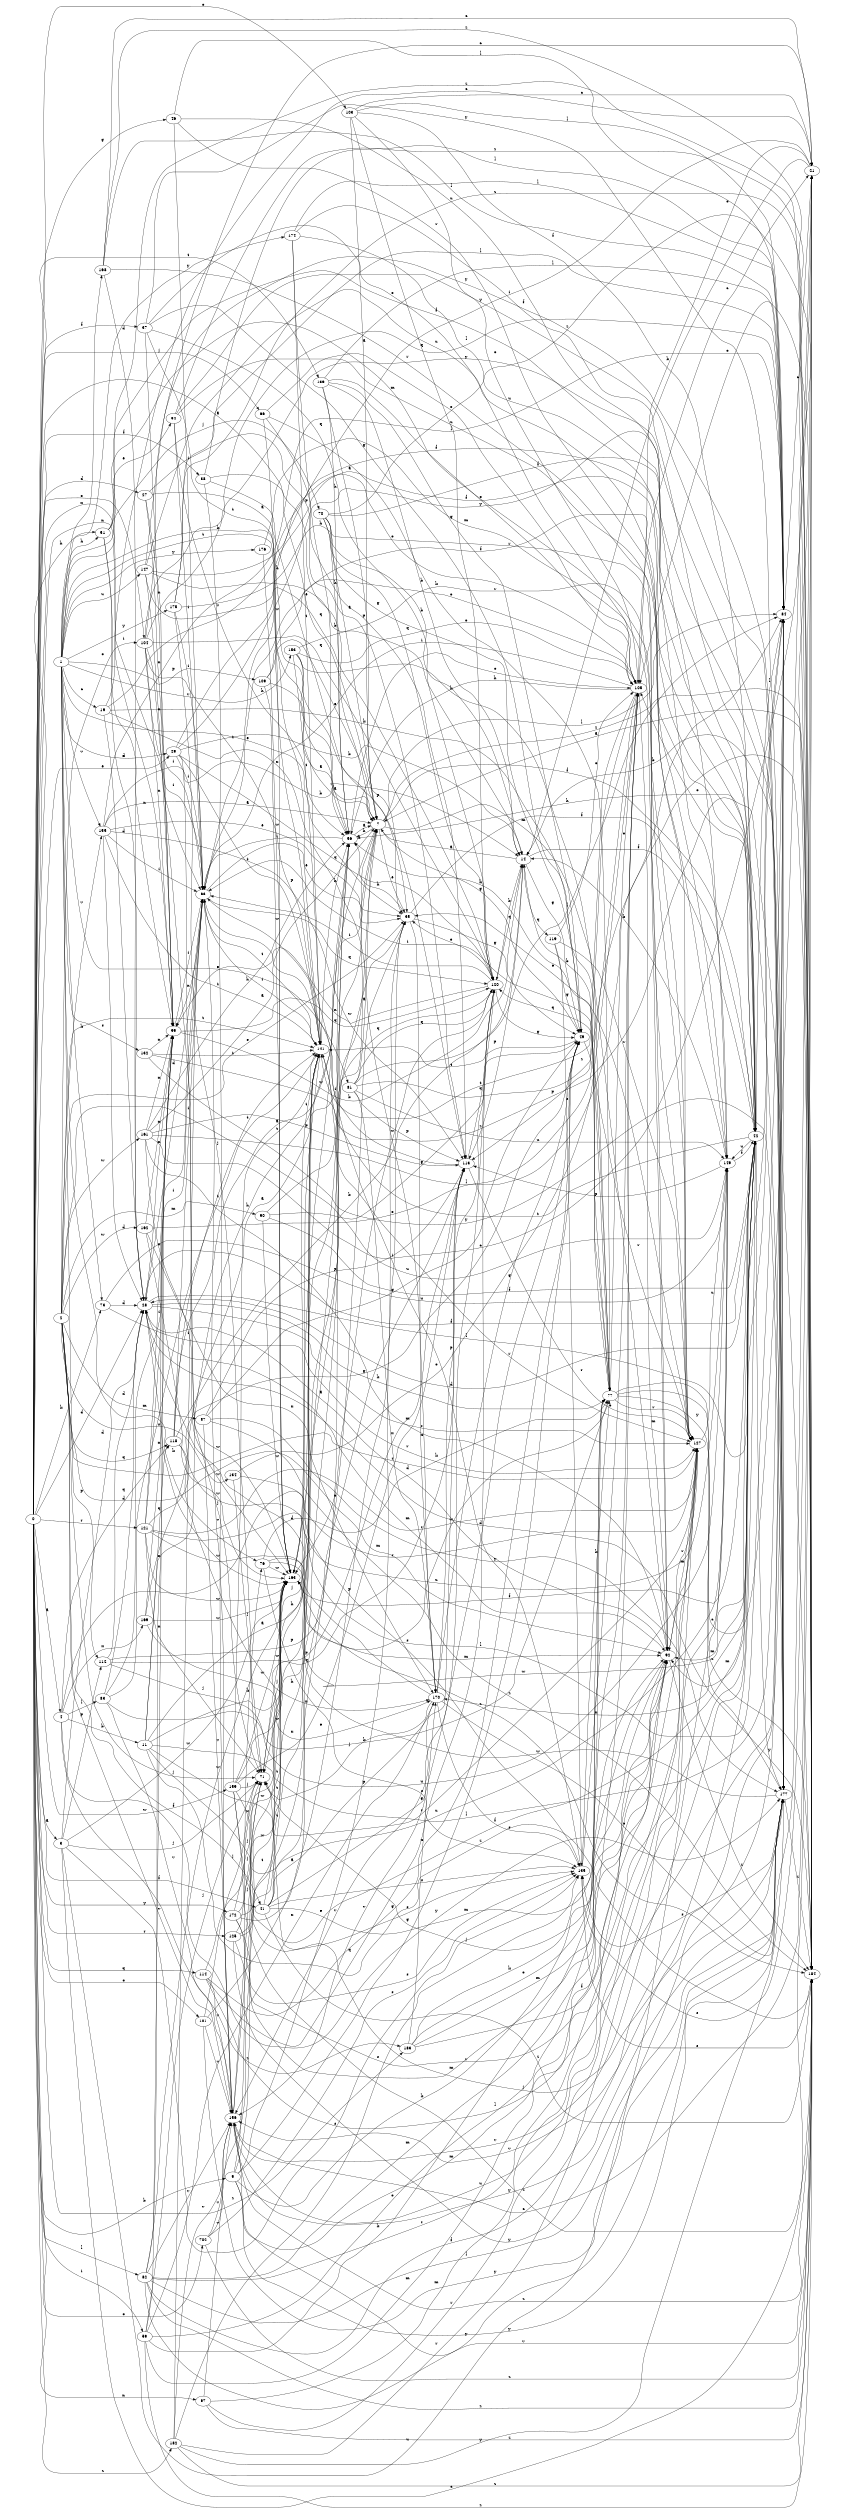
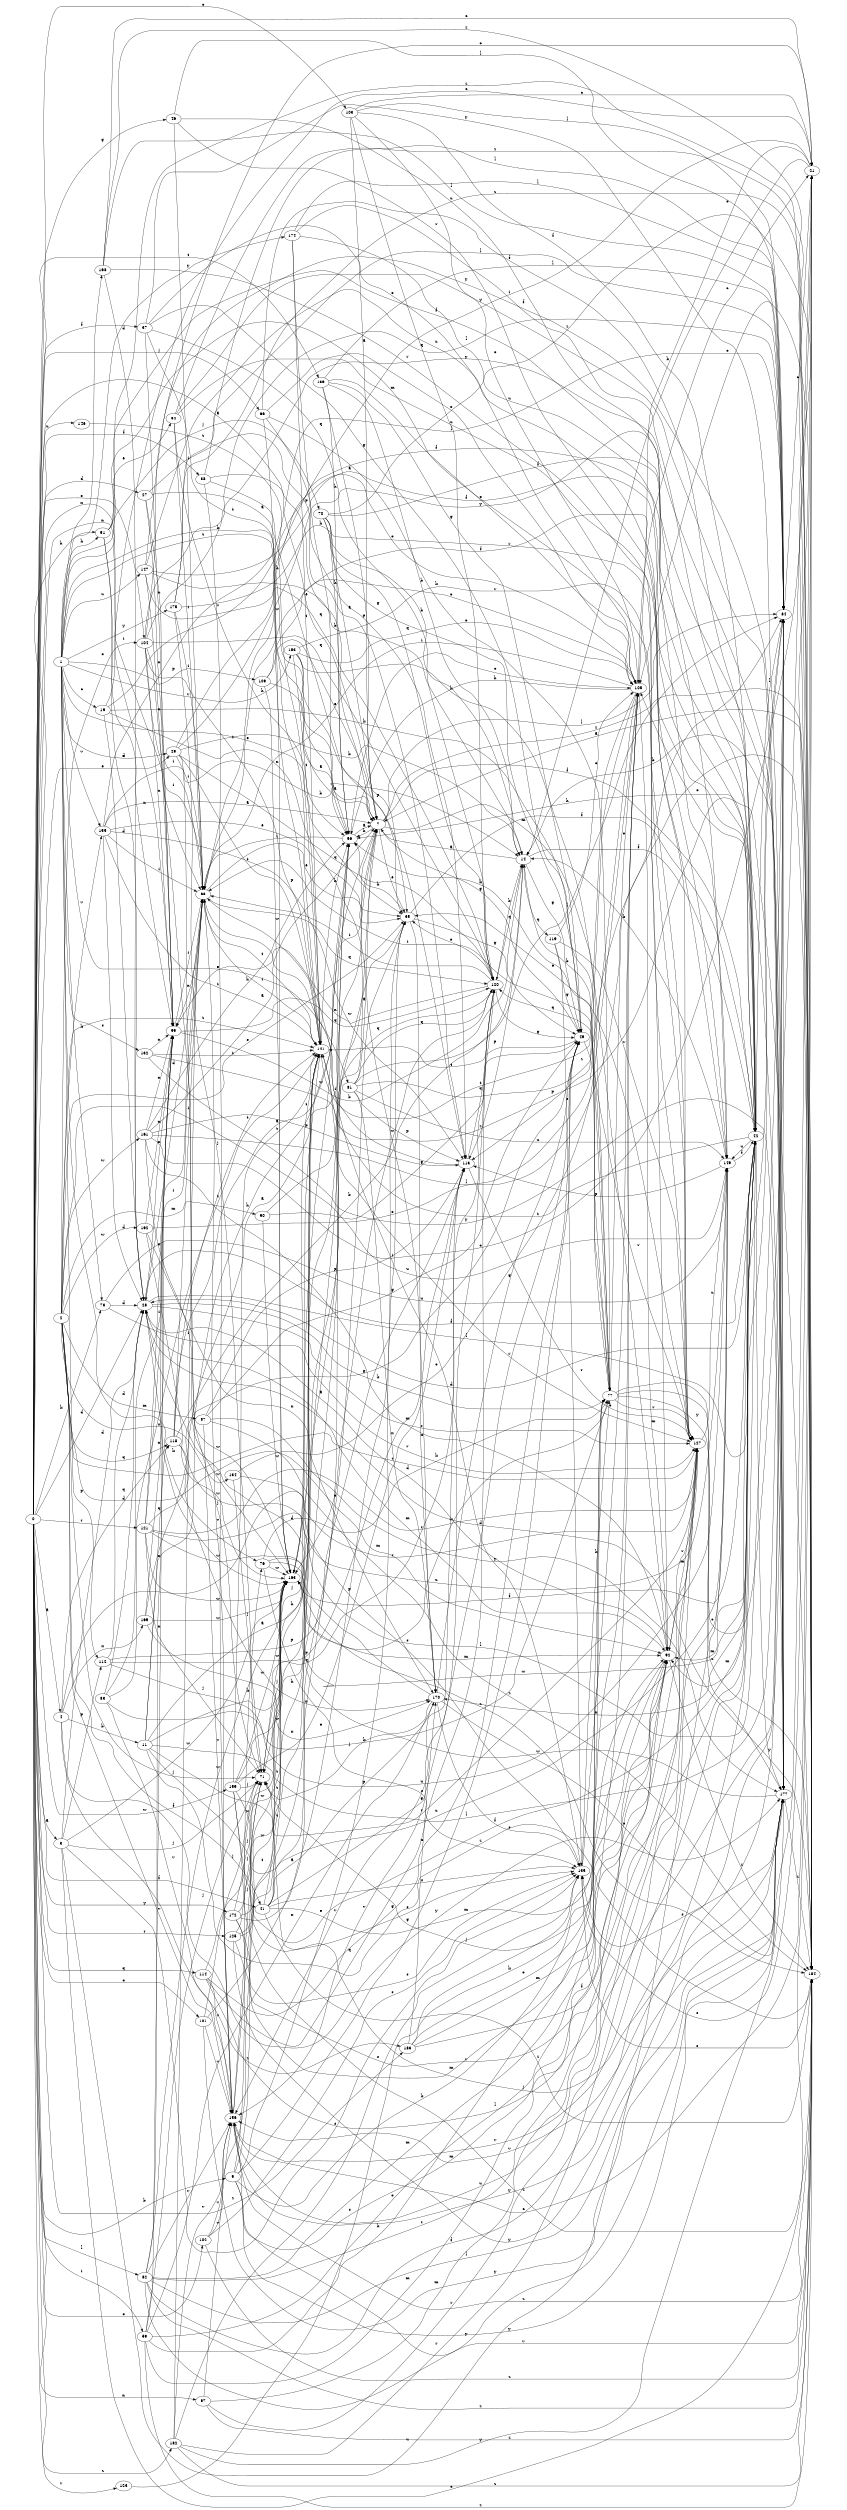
  strict digraph {
    rankdir=LR
    0
    3
    4
    7
    9
    27
    28
    29
    37
    38
    41
    46
    51
    59
    63
    66
    73
    82
    97
    99
    101
-   102 [label=702]
+   102
    103
    104
    114
    121
+   123
    125
    139
+   146
    159
    172
    182
    183
    112
    71
    149
    21
    135
    163
    118
    127
    11
    83
    169
    177
    35
    56
    92
    42
    49
    84
    184
    76
    141
    77
    113
    14
    120
    105
    156
    170
    1
    19
    n65 [label=81]
    34
    70
    109
    132
    147
    153
    155
    168
    174
    175
-   176
    2
    87
    90
    134
    161
    162
    119
    0 -> 3 [label=a]
    0 -> 4 [label=a]
    0 -> 7 [label=a]
    0 -> 9 [label=b]
    0 -> 27 [label=d]
    0 -> 28 [label=d]
    0 -> 29 [label=e]
    0 -> 37 [label=f]
    0 -> 38 [label=f]
    0 -> 41 [label=f]
    0 -> 46 [label=g]
    0 -> 51 [label=h]
    0 -> 59 [label=i]
    0 -> 63 [label=i]
    0 -> 66 [label=j]
    0 -> 73 [label=k]
    0 -> 82 [label=l]
    0 -> 97 [label=n]
    0 -> 99 [label=n]
    0 -> 101 [label=o]
    0 -> 102 [label=o]
    0 -> 103 [label=o]
    0 -> 104 [label=o]
    0 -> 114 [label=q]
    0 -> 121 [label=r]
+   0 -> 123 [label=r]
    0 -> 125 [label=r]
    0 -> 139 [label=t]
+   0 -> 146 [label=u]
    0 -> 159 [label=w]
    0 -> 172 [label=y]
    0 -> 182 [label=z]
    0 -> 183 [label=z]
    3 -> 28 [label=d]
    3 -> 112 [label=p]
    3 -> 71 [label=j]
    3 -> 149 [label=u]
    3 -> 21 [label=c]
    3 -> 135 [label=s]
    3 -> 163 [label=w]
    4 -> 183 [label=z]
    4 -> 118 [label=q]
    4 -> 127 [label=r]
    4 -> 11 [label=b]
-   4 -> 83 [label=l]
    4 -> 169 [label=x]
    4 -> 177 [label=y]
    7 -> 35 [label=e]
    7 -> 56 [label=h]
    7 -> 92 [label=m]
    7 -> 42 [label=f]
    7 -> 49 [label=g]
    7 -> 84 [label=l]
    7 -> 184 [label=z]
    9 -> 177 [label=y]
    9 -> 35 [label=e]
    9 -> 92 [label=m]
    9 -> 49 [label=g]
    9 -> 76 [label=k]
    9 -> 141 [label=t]
    9 -> 77 [label=k]
    27 -> 7 [label=a]
    27 -> 63 [label=i]
    27 -> 99 [label=n]
    27 -> 113 [label=p]
    28 -> 99 [label=n]
    28 -> 163 [label=w]
    28 -> 127 [label=r]
    28 -> 92 [label=m]
    28 -> 42 [label=f]
    28 -> 84 [label=l]
    28 -> 77 [label=k]
    29 -> 63 [label=i]
    29 -> 71 [label=j]
    29 -> 177 [label=y]
    29 -> 42 [label=f]
    29 -> 141 [label=t]
    29 -> 14 [label=b]
    29 -> 120 [label=q]
    37 -> 99 [label=n]
    37 -> 177 [label=y]
    37 -> 49 [label=g]
    37 -> 141 [label=t]
    37 -> 120 [label=q]
    37 -> 105 [label=o]
    38 -> 35 [label=e]
    38 -> 56 [label=h]
    38 -> 84 [label=l]
    38 -> 156 [label=v]
    41 -> 7 [label=a]
    41 -> 135 [label=s]
    41 -> 163 [label=w]
    41 -> 35 [label=e]
    41 -> 92 [label=m]
    41 -> 49 [label=g]
    41 -> 184 [label=z]
    41 -> 113 [label=p]
    46 -> 63 [label=i]
    46 -> 149 [label=u]
    46 -> 127 [label=r]
    46 -> 84 [label=l]
    51 -> 28 [label=d]
    51 -> 99 [label=n]
    51 -> 92 [label=m]
    51 -> 42 [label=f]
    51 -> 184 [label=z]
    59 -> 99 [label=n]
    59 -> 71 [label=j]
    59 -> 92 [label=m]
    59 -> 184 [label=z]
    59 -> 77 [label=k]
    59 -> 105 [label=o]
    59 -> 170 [label=x]
    63 -> 28 [label=d]
    63 -> 99 [label=n]
    63 -> 35 [label=e]
    63 -> 42 [label=f]
    63 -> 141 [label=t]
    63 -> 120 [label=q]
    63 -> 156 [label=v]
    66 -> 163 [label=w]
-   90 -> 42 [label=f]
+   66 -> 42 [label=f]
    66 -> 77 [label=k]
    66 -> 113 [label=p]
    66 -> 105 [label=o]
    73 -> 28 [label=d]
    73 -> 149 [label=u]
    73 -> 127 [label=r]
    82 -> 99 [label=n]
    82 -> 163 [label=w]
    82 -> 127 [label=r]
    82 -> 177 [label=y]
    82 -> 92 [label=m]
    82 -> 42 [label=f]
    82 -> 84 [label=l]
    82 -> 184 [label=z]
    82 -> 156 [label=v]
    97 -> 127 [label=r]
    97 -> 92 [label=m]
    97 -> 184 [label=z]
    97 -> 156 [label=v]
    99 -> 63 [label=i]
    99 -> 14 [label=b]
    99 -> 120 [label=q]
    101 -> 7 [label=a]
    101 -> 71 [label=j]
    101 -> 177 [label=y]
    101 -> 156 [label=v]
    102 -> 135 [label=s]
    102 -> 184 [label=z]
    102 -> 141 [label=t]
    102 -> 156 [label=v]
    103 -> 7 [label=a]
    103 -> 21 [label=c]
    103 -> 42 [label=f]
    103 -> 84 [label=l]
    103 -> 120 [label=q]
    103 -> 105 [label=o]
    104 -> 63 [label=i]
    104 -> 99 [label=n]
    104 -> 21 [label=c]
    104 -> 163 [label=w]
    104 -> 177 [label=y]
    104 -> 84 [label=l]
    104 -> 141 [label=t]
    104 -> 120 [label=q]
    114 -> 163 [label=w]
    114 -> 49 [label=g]
    114 -> 84 [label=l]
    114 -> 120 [label=q]
    114 -> 156 [label=v]
    121 -> 63 [label=i]
    121 -> 99 [label=n]
    121 -> 71 [label=j]
    121 -> 149 [label=u]
    121 -> 163 [label=w]
    121 -> 127 [label=r]
    121 -> 49 [label=g]
    121 -> 184 [label=z]
+   123 -> 135 [label=s]
    125 -> 71 [label=j]
    125 -> 163 [label=w]
    125 -> 177 [label=y]
    125 -> 92 [label=m]
    125 -> 141 [label=t]
    139 -> 7 [label=a]
    139 -> 56 [label=h]
    139 -> 49 [label=g]
    139 -> 84 [label=l]
    139 -> 14 [label=b]
    139 -> 105 [label=o]
+   146 -> 141 [label=t]
    159 -> 71 [label=j]
    159 -> 135 [label=s]
    159 -> 163 [label=w]
    159 -> 56 [label=h]
    159 -> 42 [label=f]
    159 -> 184 [label=z]
    159 -> 141 [label=t]
    159 -> 113 [label=p]
    172 -> 71 [label=j]
    172 -> 135 [label=s]
    172 -> 127 [label=r]
    172 -> 35 [label=e]
    172 -> 56 [label=h]
    172 -> 141 [label=t]
    182 -> 63 [label=i]
    182 -> 135 [label=s]
    182 -> 127 [label=r]
    182 -> 177 [label=y]
    182 -> 184 [label=z]
    182 -> 156 [label=v]
    183 -> 92 [label=m]
    183 -> 42 [label=f]
    183 -> 77 [label=k]
    183 -> 105 [label=o]
    183 -> 170 [label=x]
    112 -> 28 [label=d]
    112 -> 149 [label=u]
    112 -> 113 [label=p]
    112 -> 120 [label=q]
    71 -> 163 [label=w]
    149 -> 42 [label=f]
    149 -> 113 [label=p]
    149 -> 14 [label=b]
    21 -> 63 [label=i]
    21 -> 135 [label=s]
    21 -> 14 [label=b]
    21 -> 105 [label=o]
    135 -> 63 [label=i]
    135 -> 77 [label=k]
    135 -> 105 [label=o]
    163 -> 71 [label=j]
    163 -> 141 [label=t]
    118 -> 7 [label=a]
    118 -> 63 [label=i]
    118 -> 84 [label=l]
    118 -> 141 [label=t]
    118 -> 14 [label=b]
    118 -> 170 [label=x]
    127 -> 149 [label=u]
    127 -> 35 [label=e]
    127 -> 92 [label=m]
    11 -> 7 [label=a]
    11 -> 149 [label=u]
    11 -> 118 [label=q]
    11 -> 127 [label=r]
    11 -> 56 [label=h]
    11 -> 84 [label=l]
    11 -> 184 [label=z]
    11 -> 113 [label=p]
    83 -> 28 [label=d]
    83 -> 63 [label=i]
    83 -> 141 [label=t]
    83 -> 77 [label=k]
    83 -> 156 [label=v]
    169 -> 7 [label=a]
    169 -> 99 [label=n]
    169 -> 163 [label=w]
    169 -> 170 [label=x]
    177 -> 71 [label=j]
    177 -> 135 [label=s]
    177 -> 163 [label=w]
    177 -> 56 [label=h]
    177 -> 184 [label=z]
    177 -> 14 [label=b]
    35 -> 163 [label=w]
    35 -> 56 [label=h]
    35 -> 42 [label=f]
    35 -> 49 [label=g]
    35 -> 170 [label=x]
    56 -> 7 [label=a]
    56 -> 63 [label=i]
    56 -> 163 [label=w]
    56 -> 105 [label=o]
    92 -> 28 [label=d]
    92 -> 71 [label=j]
    92 -> 127 [label=r]
    92 -> 184 [label=z]
    42 -> 28 [label=d]
    42 -> 149 [label=u]
    42 -> 163 [label=w]
    42 -> 177 [label=y]
    42 -> 92 [label=m]
    42 -> 84 [label=l]
    42 -> 141 [label=t]
    42 -> 105 [label=o]
    42 -> 156 [label=v]
    42 -> 170 [label=x]
    49 -> 127 [label=r]
    49 -> 141 [label=t]
    84 -> 21 [label=c]
    84 -> 92 [label=m]
    84 -> 156 [label=v]
    184 -> 7 [label=a]
    184 -> 28 [label=d]
    184 -> 135 [label=s]
    184 -> 105 [label=o]
    184 -> 156 [label=v]
    76 -> 135 [label=s]
    76 -> 163 [label=w]
    76 -> 92 [label=m]
    76 -> 42 [label=f]
    76 -> 77 [label=k]
    141 -> 63 [label=i]
    141 -> 71 [label=j]
    141 -> 127 [label=r]
    141 -> 56 [label=h]
    77 -> 63 [label=i]
    77 -> 21 [label=c]
    77 -> 163 [label=w]
    77 -> 127 [label=r]
    77 -> 177 [label=y]
    77 -> 56 [label=h]
    77 -> 184 [label=z]
    77 -> 14 [label=b]
    77 -> 120 [label=q]
    77 -> 105 [label=o]
    113 -> 63 [label=i]
    113 -> 127 [label=r]
    113 -> 120 [label=q]
    14 -> 7 [label=a]
    14 -> 42 [label=f]
    14 -> 49 [label=g]
    14 -> 113 [label=p]
    14 -> 120 [label=q]
    14 -> 119 [label=q]
    120 -> 63 [label=i]
    120 -> 99 [label=n]
    120 -> 163 [label=w]
    120 -> 35 [label=e]
    120 -> 49 [label=g]
    120 -> 14 [label=b]
    120 -> 156 [label=v]
    105 -> 63 [label=i]
    105 -> 21 [label=c]
    105 -> 56 [label=h]
    105 -> 92 [label=m]
    105 -> 141 [label=t]
    105 -> 113 [label=p]
    156 -> 71 [label=j]
    156 -> 149 [label=u]
    156 -> 21 [label=c]
    156 -> 163 [label=w]
    156 -> 177 [label=y]
    156 -> 184 [label=z]
    170 -> 28 [label=d]
    170 -> 71 [label=j]
    170 -> 21 [label=c]
    170 -> 135 [label=s]
    170 -> 49 [label=g]
-   170 -> 113 [label=p]
    170 -> 156 [label=v]
    1 -> 29 [label=e]
    1 -> 51 [label=h]
    1 -> 73 [label=k]
    1 -> 112 [label=p]
    1 -> 35 [label=e]
    1 -> 56 [label=h]
    1 -> 76 [label=k]
    1 -> 141 [label=t]
    1 -> 19 [label=c]
    1 -> n65 [label=e]
    1 -> 34 [label=e]
    1 -> 70 [label=j]
    1 -> 109 [label=p]
    1 -> 132 [label=s]
    1 -> 147 [label=u]
    1 -> 153 [label=v]
    1 -> 155 [label=v]
    1 -> 168 [label=x]
    1 -> 174 [label=y]
    1 -> 175 [label=y]
-   1 -> 176 [label=y]
    19 -> 28 [label=d]
    19 -> 21 [label=c]
    19 -> 42 [label=f]
    19 -> 77 [label=k]
    19 -> 170 [label=x]
    n65 -> 7 [label=a]
    n65 -> 149 [label=u]
    n65 -> 84 [label=l]
    n65 -> 184 [label=z]
    n65 -> 113 [label=p]
    n65 -> 120 [label=q]
    n65 -> 170 [label=x]
    34 -> 63 [label=i]
    34 -> 149 [label=u]
    34 -> 177 [label=y]
    34 -> 56 [label=h]
    34 -> 184 [label=z]
    70 -> 7 [label=a]
    70 -> 127 [label=r]
    70 -> 56 [label=h]
    70 -> 42 [label=f]
    70 -> 184 [label=z]
    70 -> 14 [label=b]
    70 -> 120 [label=q]
    109 -> 7 [label=a]
    109 -> 163 [label=w]
    109 -> 35 [label=e]
    109 -> 105 [label=o]
    132 -> 99 [label=n]
    132 -> 177 [label=y]
    132 -> 184 [label=z]
    132 -> 141 [label=t]
    147 -> 99 [label=n]
    147 -> 149 [label=u]
    147 -> 177 [label=y]
    147 -> 14 [label=b]
    147 -> 120 [label=q]
    147 -> 105 [label=o]
    153 -> 7 [label=a]
    153 -> 127 [label=r]
    153 -> 141 [label=t]
    153 -> 77 [label=k]
    153 -> 113 [label=p]
    153 -> 105 [label=o]
    155 -> 7 [label=a]
    155 -> 28 [label=d]
    155 -> 63 [label=i]
    155 -> 35 [label=e]
    155 -> 84 [label=l]
    155 -> 141 [label=t]
    155 -> 113 [label=p]
    155 -> 14 [label=b]
    168 -> 28 [label=d]
    168 -> 21 [label=c]
    168 -> 127 [label=r]
    168 -> 84 [label=l]
    168 -> 184 [label=z]
    174 -> 149 [label=u]
    174 -> 56 [label=h]
    174 -> 42 [label=f]
    174 -> 84 [label=l]
    174 -> 141 [label=t]
    175 -> 63 [label=i]
    175 -> 71 [label=j]
    175 -> 49 [label=g]
    175 -> 84 [label=l]
    175 -> 184 [label=z]
-   176 -> 163 [label=w]
-   176 -> 92 [label=m]
    2 -> 41 [label=f]
    2 -> 104 [label=o]
    2 -> 71 [label=j]
    2 -> 149 [label=u]
    2 -> 118 [label=q]
    2 -> 127 [label=r]
    2 -> 35 [label=e]
    2 -> 92 [label=m]
    2 -> 141 [label=t]
    2 -> 156 [label=v]
    2 -> 155 [label=v]
    2 -> 87 [label=m]
    2 -> 90 [label=m]
    2 -> 134 [label=s]
    2 -> 161 [label=w]
    2 -> 162 [label=w]
    87 -> 177 [label=y]
    87 -> 49 [label=g]
    87 -> 184 [label=z]
    87 -> 113 [label=p]
    87 -> 156 [label=v]
    90 -> 163 [label=w]
    90 -> 49 [label=g]
    90 -> 120 [label=q]
    134 -> 71 [label=j]
    134 -> 135 [label=s]
    134 -> 105 [label=o]
    161 -> 7 [label=a]
    161 -> 99 [label=n]
    161 -> 21 [label=c]
    161 -> 163 [label=w]
    161 -> 56 [label=h]
    161 -> 92 [label=m]
    161 -> 84 [label=l]
    161 -> 113 [label=p]
    162 -> 99 [label=n]
    162 -> 163 [label=w]
    162 -> 105 [label=o]
    162 -> 170 [label=x]
    119 -> 135 [label=s]
    119 -> 127 [label=r]
    119 -> 49 [label=g]
    119 -> 105 [label=o]
  }
